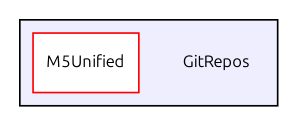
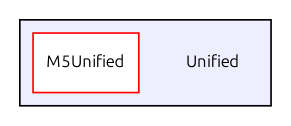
  digraph {
    compound=true
    fontname=Ubuntu
    node [fontname=Ubuntu fontsize=10]
-   n1 [label=GitRepos shape=plaintext]
+   n1 [label=Unified shape=plaintext]
    n2 [color=red fillcolor=white label=M5Unified shape=box style=filled]
    subgraph cluster_1 {
      bgcolor="#eeeeff"
      pencolor=black
      n1
      n2
    }
  }
